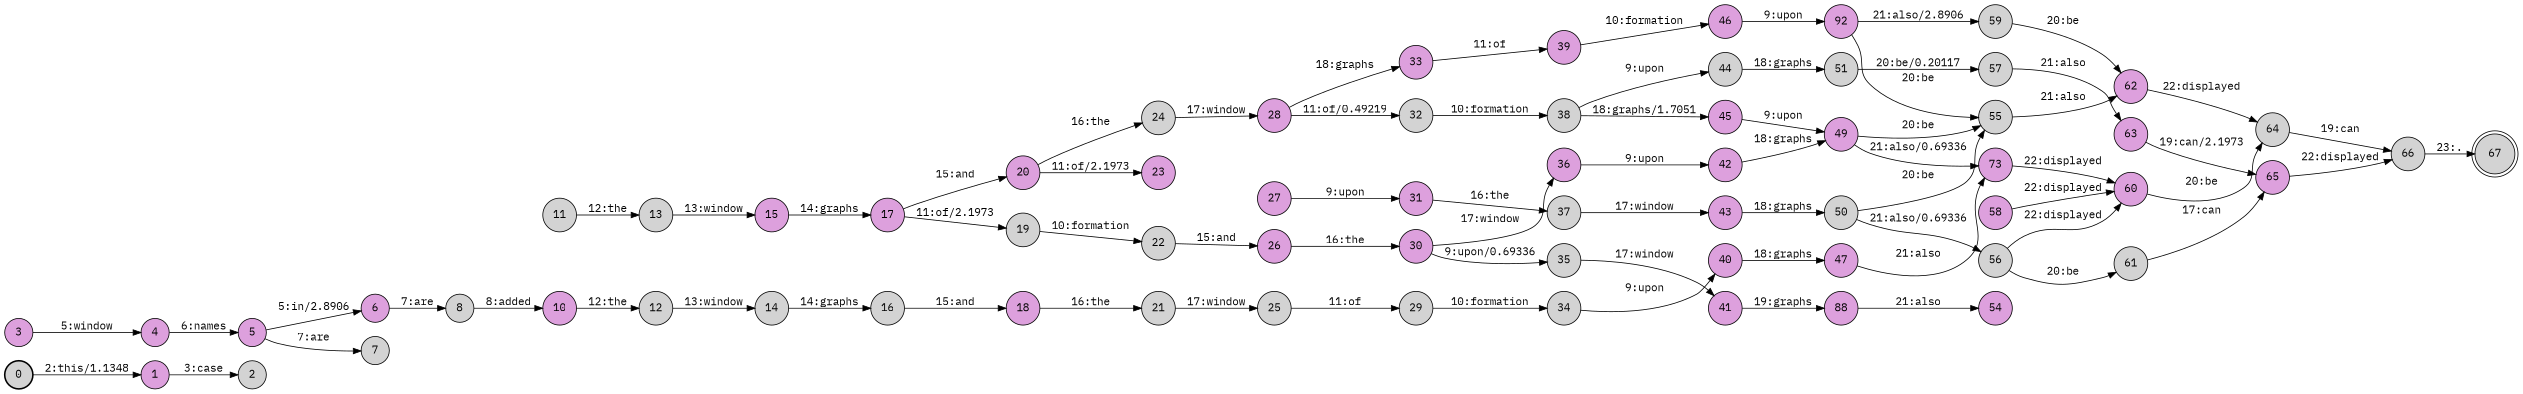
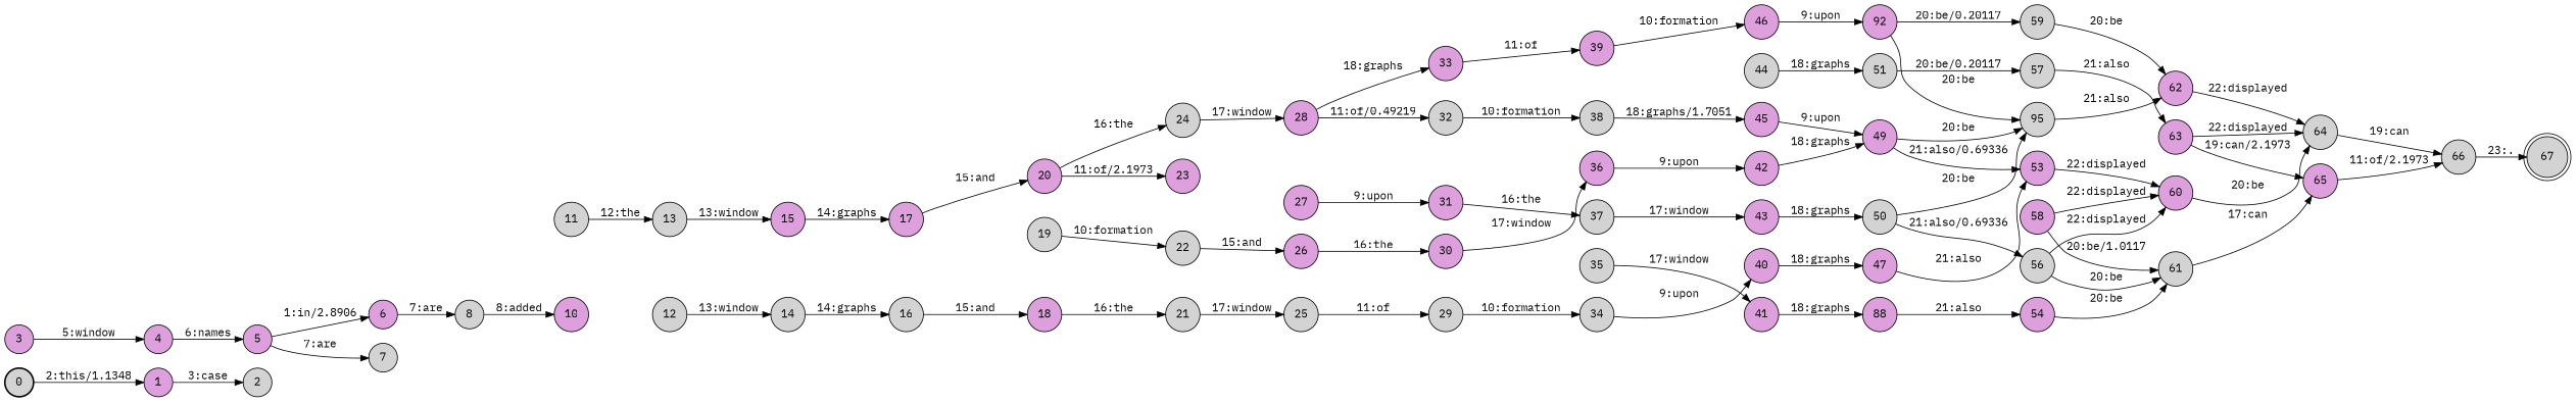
  digraph {
    fontname="IBM Plex Mono"
    nodesep=0.25
    rankdir=LR
    ranksep=0.4
    node [fillcolor=plum fontname="IBM Plex Mono" fontsize=14 shape=circle style="solid,filled"]
    edge [fontname="IBM Plex Mono" fontsize=14]
    n1 [fillcolor=lightgrey label=0 style="bold,filled"]
    n2 [label=1]
    n3 [fillcolor=lightgrey label=2]
    n4 [label=3]
    n5 [label=4]
    n6 [label=5]
    n7 [label=6]
    n8 [fillcolor=lightgrey label=7]
    n9 [fillcolor=lightgrey label=8]
    n10 [label=10]
    n11 [fillcolor=lightgrey label=12]
    n12 [fillcolor=lightgrey label=11]
    n13 [fillcolor=lightgrey label=13]
    n14 [fillcolor=lightgrey label=14]
    n15 [label=15]
    n16 [fillcolor=lightgrey label=16]
    n17 [label=17]
    n18 [label=18]
    n19 [fillcolor=lightgrey label=19]
    n20 [label=20]
    n21 [fillcolor=lightgrey label=21]
    n22 [fillcolor=lightgrey label=22]
    n23 [label=23]
    n24 [fillcolor=lightgrey label=24]
    n25 [fillcolor=lightgrey label=25]
    n26 [label=26]
    n27 [label=28]
    n28 [fillcolor=lightgrey label=29]
    n29 [label=30]
    n30 [label=27]
    n31 [label=31]
    n32 [fillcolor=lightgrey label=32]
    n33 [label=33]
    n34 [fillcolor=lightgrey label=34]
    n35 [label=36]
    n36 [fillcolor=lightgrey label=35]
    n37 [fillcolor=lightgrey label=37]
    n38 [fillcolor=lightgrey label=38]
    n39 [label=39]
    n40 [label=40]
    n41 [label=42]
    n42 [label=41]
    n43 [label=43]
    n44 [fillcolor=lightgrey label=44]
    n45 [label=45]
    n46 [label=46]
    n47 [label=47]
    n48 [label=49]
    n49 [label=88]
    n50 [fillcolor=lightgrey label=50]
    n51 [fillcolor=lightgrey label=51]
    n52 [label=92]
-   n53 [label=73]
+   n53 [label=53]
    n54 [label=54]
-   n55 [fillcolor=lightgrey label=55]
+   n55 [fillcolor=lightgrey label=95]
    n56 [fillcolor=lightgrey label=56]
    n57 [fillcolor=lightgrey label=57]
    n58 [fillcolor=lightgrey label=59]
    n59 [label=60]
    n60 [fillcolor=lightgrey label=61]
    n61 [label=62]
    n62 [label=63]
    n63 [label=58]
    n64 [fillcolor=lightgrey label=64]
    n65 [label=65]
    n66 [fillcolor=lightgrey label=66]
    n67 [fillcolor=lightgrey label=67 shape=doublecircle]
    n1 -> n2 [label="2:this/1.1348"]
    n2 -> n3 [label="3:case"]
    n4 -> n5 [label="5:window"]
    n5 -> n6 [label="6:names"]
-   n6 -> n7 [label="5:in/2.8906"]
+   n6 -> n7 [label="1:in/2.8906"]
    n6 -> n8 [label="7:are"]
    n7 -> n9 [label="7:are"]
    n9 -> n10 [label="8:added"]
-   n10 -> n11 [label="12:the"]
    n11 -> n14 [label="13:window"]
    n12 -> n13 [label="12:the"]
    n13 -> n15 [label="13:window"]
    n14 -> n16 [label="14:graphs"]
    n15 -> n17 [label="14:graphs"]
    n16 -> n18 [label="15:and"]
-   n17 -> n19 [label="11:of/2.1973"]
    n17 -> n20 [label="15:and"]
    n18 -> n21 [label="16:the"]
    n19 -> n22 [label="10:formation"]
    n20 -> n23 [label="11:of/2.1973"]
    n20 -> n24 [label="16:the"]
    n21 -> n25 [label="17:window"]
    n22 -> n26 [label="15:and"]
    n24 -> n27 [label="17:window"]
    n25 -> n28 [label="11:of"]
    n26 -> n29 [label="16:the"]
    n27 -> n32 [label="11:of/0.49219"]
    n27 -> n33 [label="18:graphs"]
    n28 -> n34 [label="10:formation"]
    n29 -> n35 [label="17:window"]
-   n29 -> n36 [label="9:upon/0.69336"]
    n30 -> n31 [label="9:upon"]
    n31 -> n37 [label="16:the"]
    n32 -> n38 [label="10:formation"]
    n33 -> n39 [label="11:of"]
    n34 -> n40 [label="9:upon"]
    n35 -> n41 [label="9:upon"]
    n36 -> n42 [label="17:window"]
    n37 -> n43 [label="17:window"]
-   n38 -> n44 [label="9:upon"]
    n38 -> n45 [label="18:graphs/1.7051"]
    n39 -> n46 [label="10:formation"]
    n40 -> n47 [label="18:graphs"]
    n41 -> n48 [label="18:graphs"]
-   n42 -> n49 [label="19:graphs"]
+   n42 -> n49 [label="18:graphs"]
    n43 -> n50 [label="18:graphs"]
    n44 -> n51 [label="18:graphs"]
    n45 -> n48 [label="9:upon"]
    n46 -> n52 [label="9:upon"]
    n47 -> n53 [label="21:also"]
    n48 -> n53 [label="21:also/0.69336"]
    n48 -> n55 [label="20:be"]
    n49 -> n54 [label="21:also"]
    n50 -> n55 [label="20:be"]
    n50 -> n56 [label="21:also/0.69336"]
    n51 -> n57 [label="20:be/0.20117"]
    n52 -> n55 [label="20:be"]
-   n52 -> n58 [label="21:also/2.8906"]
+   n52 -> n58 [label="20:be/0.20117"]
    n53 -> n59 [label="22:displayed"]
+   n54 -> n60 [label="20:be"]
    n55 -> n61 [label="21:also"]
    n56 -> n59 [label="22:displayed"]
    n56 -> n60 [label="20:be"]
    n57 -> n62 [label="21:also"]
    n58 -> n61 [label="20:be"]
    n59 -> n64 [label="20:be"]
    n60 -> n65 [label="17:can"]
    n61 -> n64 [label="22:displayed"]
+   n62 -> n64 [label="22:displayed"]
    n62 -> n65 [label="19:can/2.1973"]
    n63 -> n59 [label="22:displayed"]
+   n63 -> n60 [label="20:be/1.0117"]
    n64 -> n66 [label="19:can"]
-   n65 -> n66 [label="22:displayed"]
+   n65 -> n66 [label="11:of/2.1973"]
    n66 -> n67 [label="23:."]
  }
